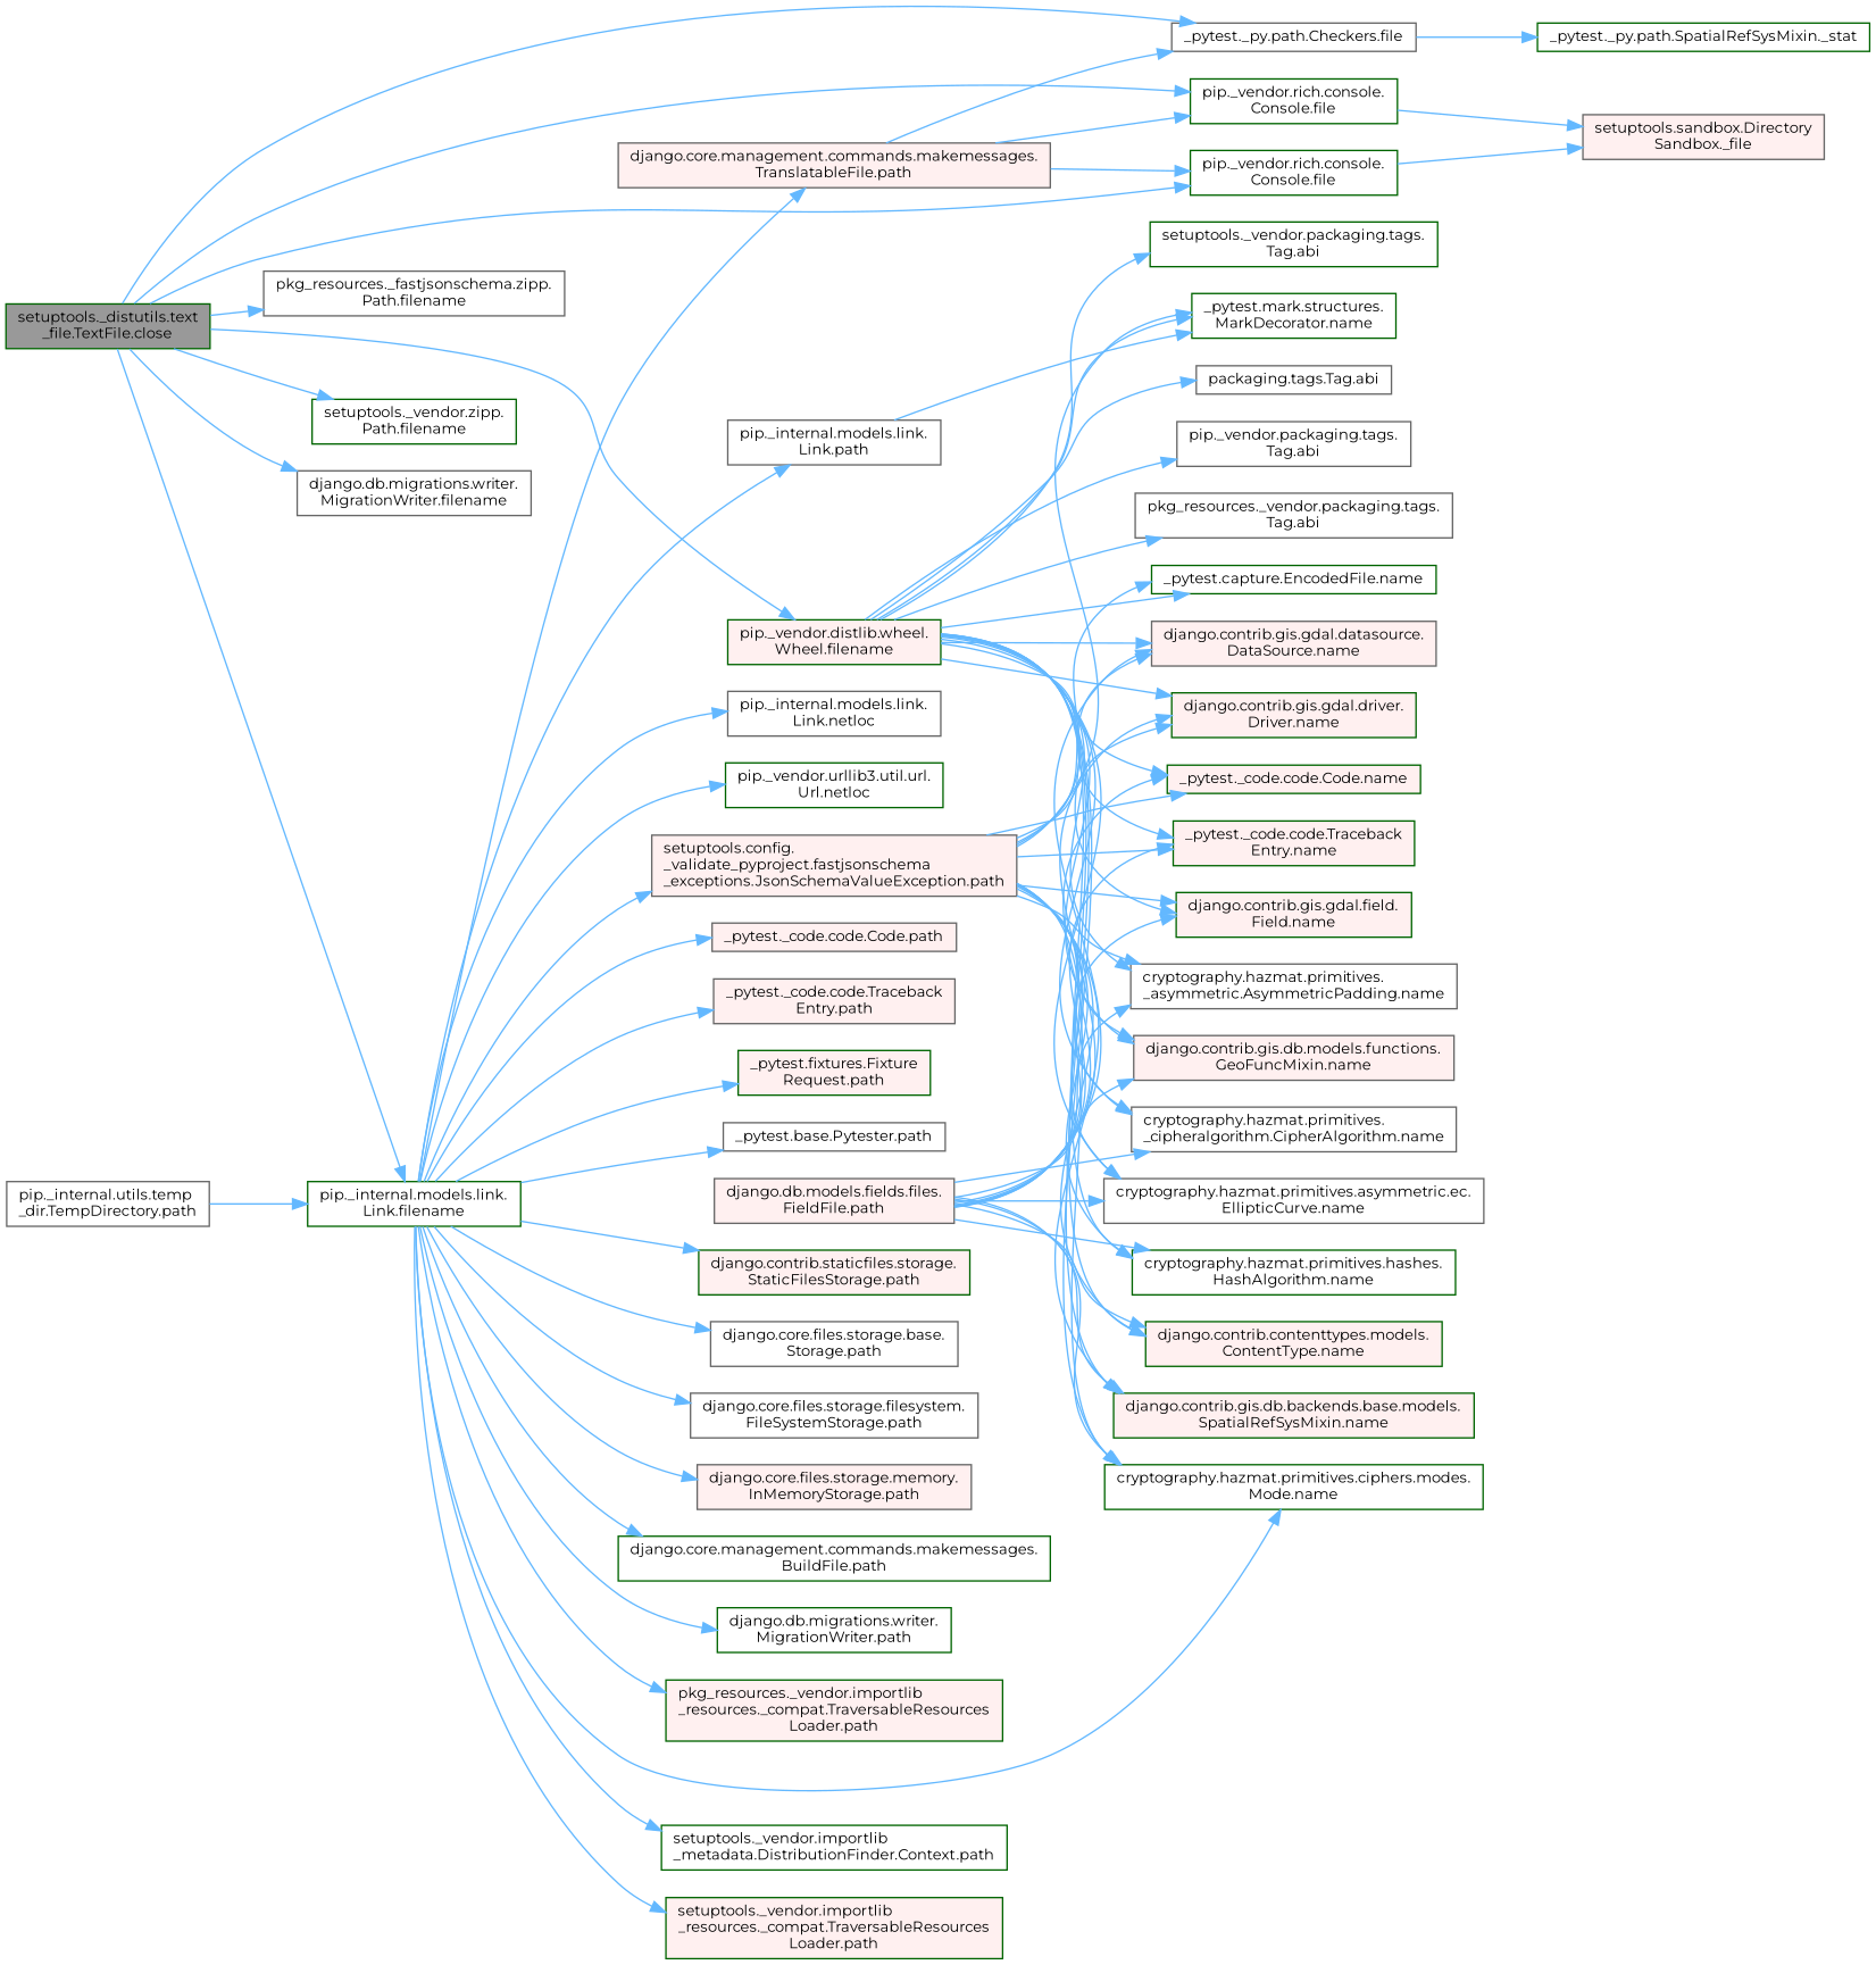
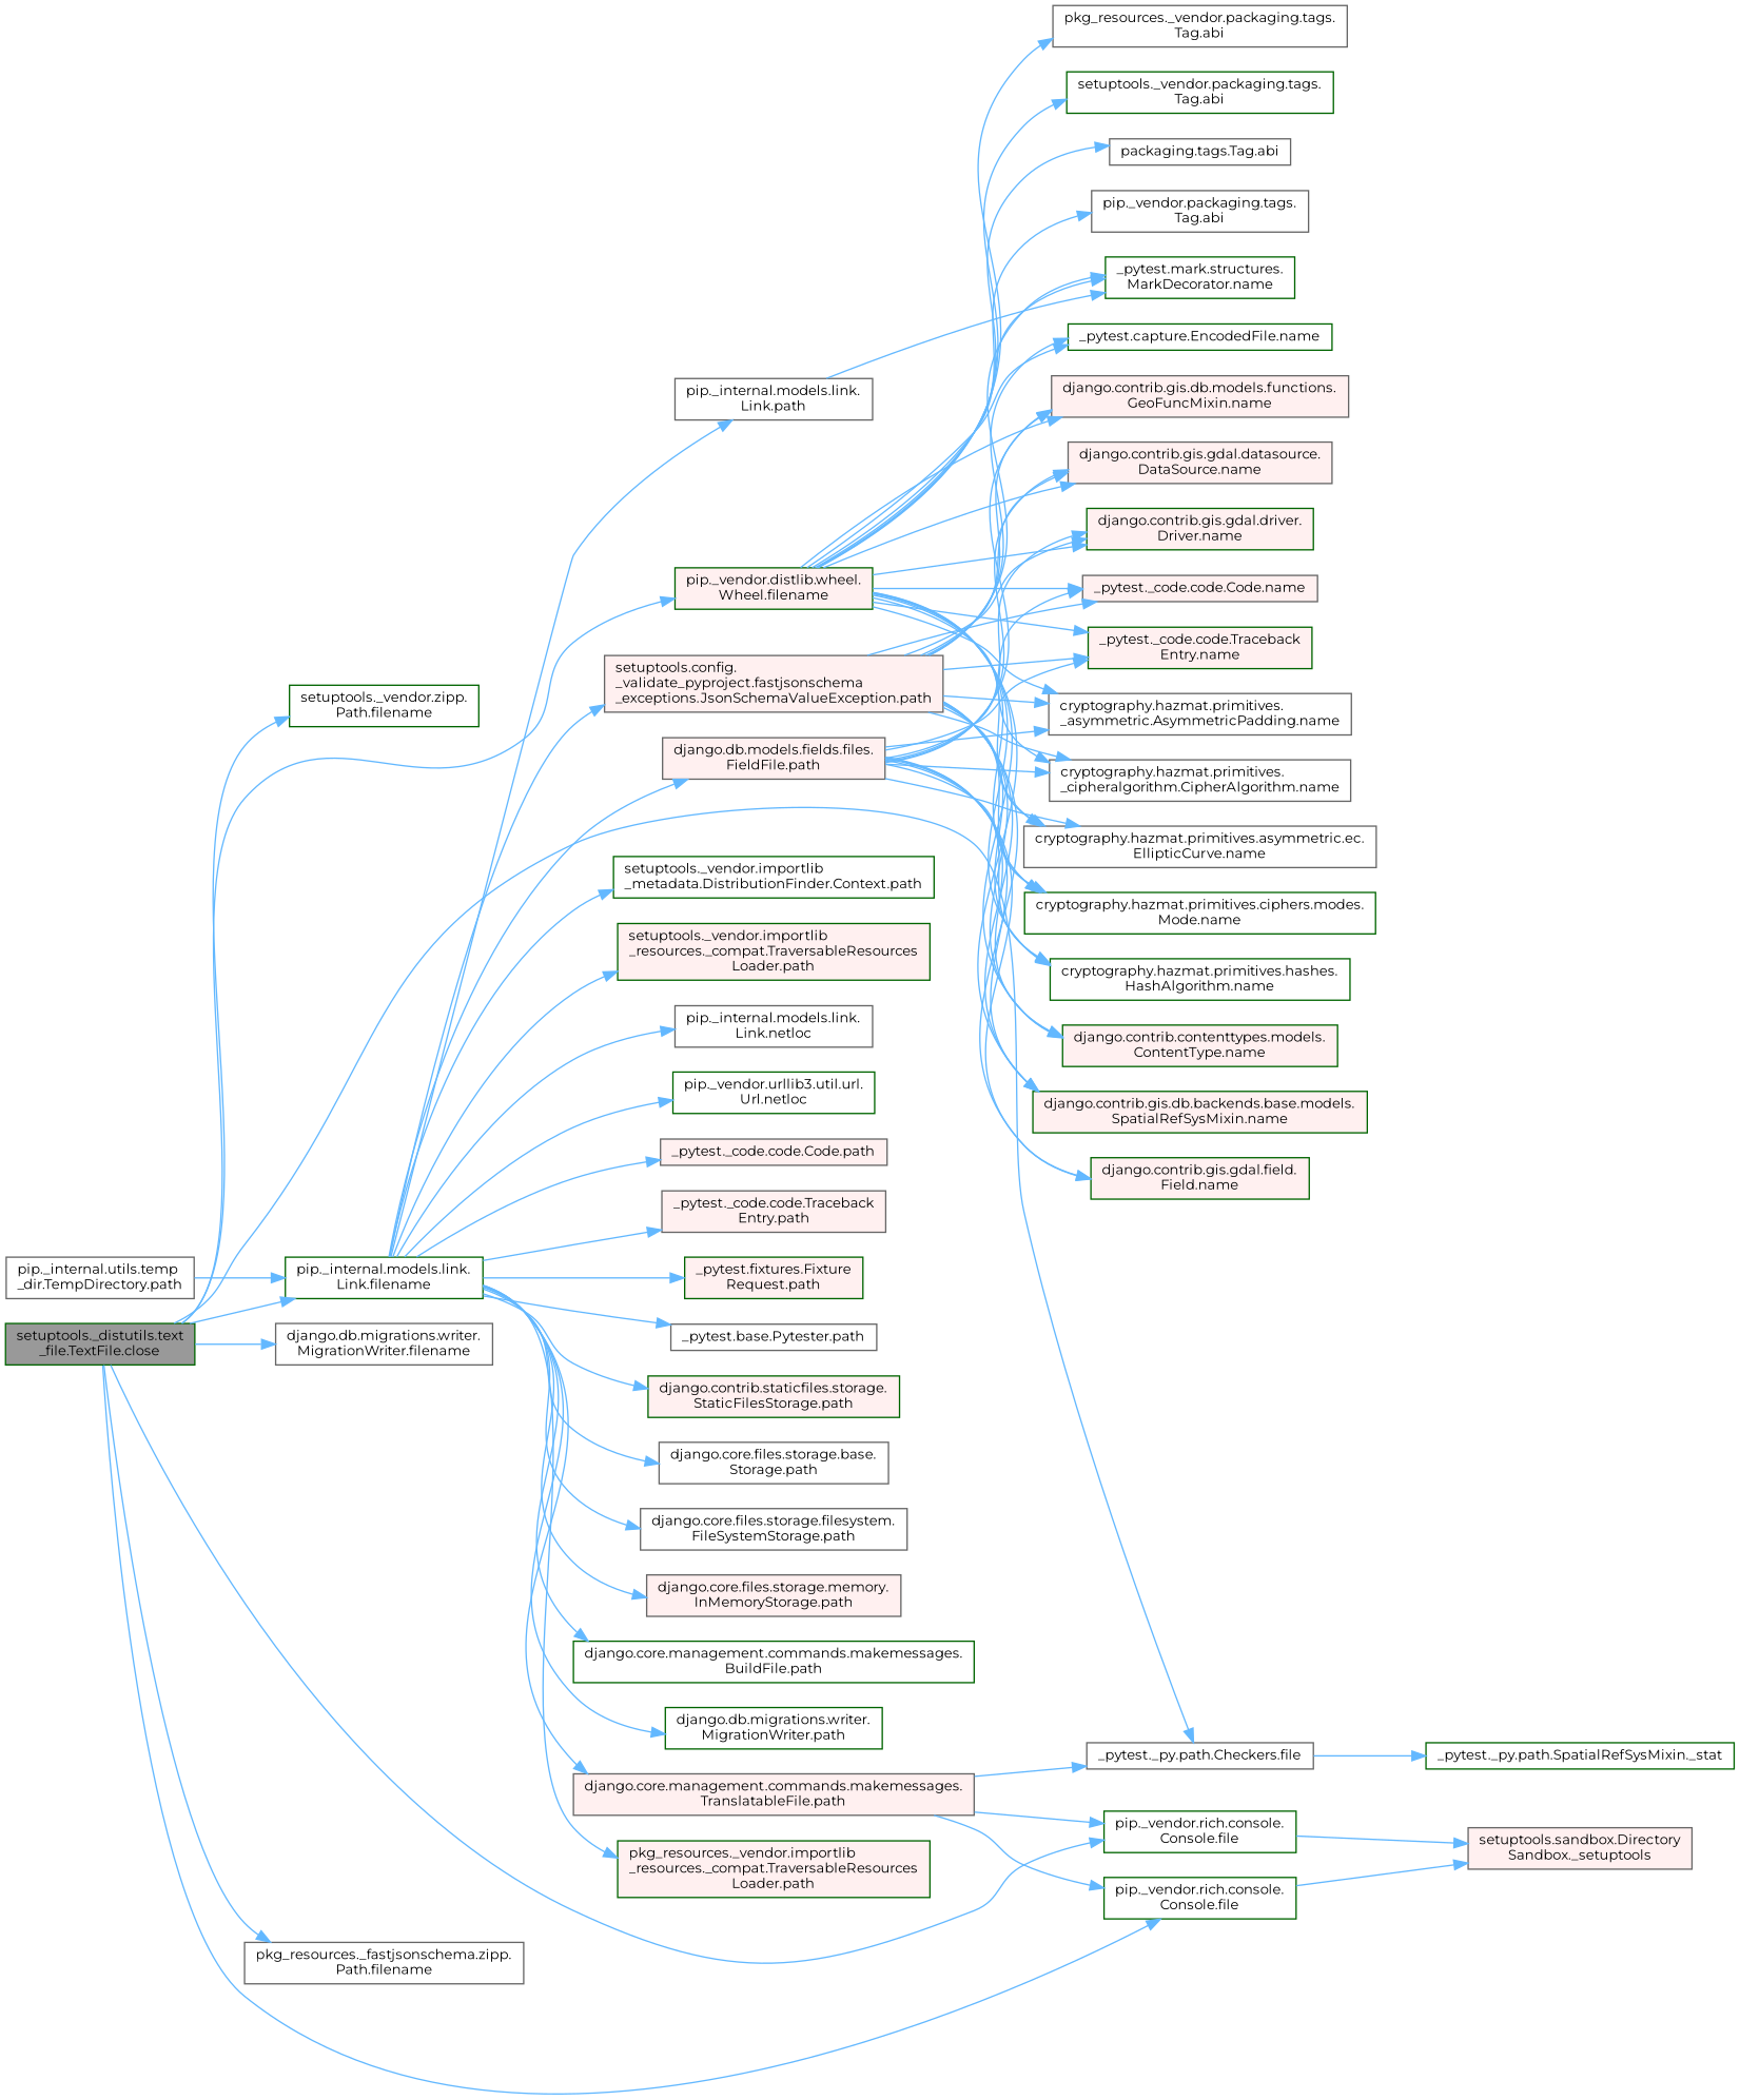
  digraph {
    fontname=Montserrat
    rankdir=LR
    node [color=darkgreen fillcolor=white fontname=Montserrat fontsize=10 shape=box style=filled]
    edge [color=steelblue1 fontname=Montserrat fontsize=10 labelfontname=Helvetica labelfontsize=10 style=solid]
    n1 [fillcolor=grey60 fontcolor=black height=0.2 label="setuptools._distutils.text\l_file.TextFile.close" width=0.4]
    n2 [color=gray40 height=0.2 label="_pytest._py.path.Checkers.file" width=0.4]
    n3 [height=0.2 label="pip._vendor.rich.console.\lConsole.file" width=0.4]
    n4 [height=0.2 label="pip._vendor.rich.console.\lConsole.file" width=0.4]
    n5 [color=gray40 height=0.2 label="django.db.migrations.writer.\lMigrationWriter.filename" width=0.4]
    n6 [height=0.2 label="pip._internal.models.link.\lLink.filename" width=0.4]
    n7 [fillcolor="#FFF0F0" height=0.2 label="pip._vendor.distlib.wheel.\lWheel.filename" width=0.4]
    n8 [color=gray40 height=0.2 label="pkg_resources._fastjsonschema.zipp.\lPath.filename" width=0.4]
    n9 [height=0.2 label="setuptools._vendor.zipp.\lPath.filename" width=0.4]
    n10 [height=0.2 label="_pytest._py.path.SpatialRefSysMixin._stat" width=0.4]
-   n11 [color=gray40 fillcolor="#FFF0F0" height=0.2 label="setuptools.sandbox.Directory\lSandbox._file" width=0.4]
+   n11 [color=gray40 fillcolor="#FFF0F0" height=0.2 label="setuptools.sandbox.Directory\lSandbox._setuptools" width=0.4]
    n12 [color=gray40 height=0.2 label="pip._internal.models.link.\lLink.netloc" width=0.4]
    n13 [height=0.2 label="pip._vendor.urllib3.util.url.\lUrl.netloc" width=0.4]
    n14 [color=gray40 fillcolor="#FFF0F0" height=0.2 label="_pytest._code.code.Code.path" width=0.4]
    n15 [color=gray40 fillcolor="#FFF0F0" height=0.2 label="_pytest._code.code.Traceback\lEntry.path" width=0.4]
    n16 [fillcolor="#FFF0F0" height=0.2 label="_pytest.fixtures.Fixture\lRequest.path" width=0.4]
    n17 [color=gray40 height=0.2 label="_pytest.base.Pytester.path" width=0.4]
    n18 [fillcolor="#FFF0F0" height=0.2 label="django.contrib.staticfiles.storage.\lStaticFilesStorage.path" width=0.4]
    n19 [color=gray40 height=0.2 label="django.core.files.storage.base.\lStorage.path" width=0.4]
    n20 [color=gray40 height=0.2 label="django.core.files.storage.filesystem.\lFileSystemStorage.path" width=0.4]
    n21 [color=gray40 fillcolor="#FFF0F0" height=0.2 label="django.core.files.storage.memory.\lInMemoryStorage.path" width=0.4]
    n22 [height=0.2 label="django.core.management.commands.makemessages.\lBuildFile.path" width=0.4]
    n23 [color=gray40 fillcolor="#FFF0F0" height=0.2 label="django.core.management.commands.makemessages.\lTranslatableFile.path" width=0.4]
    n24 [height=0.2 label="django.db.migrations.writer.\lMigrationWriter.path" width=0.4]
    n25 [color=gray40 fillcolor="#FFF0F0" height=0.2 label="django.db.models.fields.files.\lFieldFile.path" width=0.4]
    n26 [color=gray40 height=0.2 label="pip._internal.models.link.\lLink.path" width=0.4]
    n27 [fillcolor="#FFF0F0" height=0.2 label="pkg_resources._vendor.importlib\l_resources._compat.TraversableResources\lLoader.path" width=0.4]
    n28 [height=0.2 label="setuptools._vendor.importlib\l_metadata.DistributionFinder.Context.path" width=0.4]
    n29 [fillcolor="#FFF0F0" height=0.2 label="setuptools._vendor.importlib\l_resources._compat.TraversableResources\lLoader.path" width=0.4]
    n30 [color=gray40 fillcolor="#FFF0F0" height=0.2 label="setuptools.config.\l_validate_pyproject.fastjsonschema\l_exceptions.JsonSchemaValueException.path" width=0.4]
-   n31 [fillcolor="#FFF0F0" height=0.2 label="_pytest._code.code.Code.name" width=0.4]
+   n31 [color=gray40 fillcolor="#FFF0F0" height=0.2 label="_pytest._code.code.Code.name" width=0.4]
    n32 [fillcolor="#FFF0F0" height=0.2 label="_pytest._code.code.Traceback\lEntry.name" width=0.4]
    n33 [height=0.2 label="_pytest.capture.EncodedFile.name" width=0.4]
    n34 [height=0.2 label="_pytest.mark.structures.\lMarkDecorator.name" width=0.4]
    n35 [color=gray40 height=0.2 label="cryptography.hazmat.primitives.\l_asymmetric.AsymmetricPadding.name" width=0.4]
    n36 [color=gray40 height=0.2 label="cryptography.hazmat.primitives.\l_cipheralgorithm.CipherAlgorithm.name" width=0.4]
    n37 [color=gray40 height=0.2 label="cryptography.hazmat.primitives.asymmetric.ec.\lEllipticCurve.name" width=0.4]
    n38 [height=0.2 label="cryptography.hazmat.primitives.ciphers.modes.\lMode.name" width=0.4]
    n39 [height=0.2 label="cryptography.hazmat.primitives.hashes.\lHashAlgorithm.name" width=0.4]
    n40 [fillcolor="#FFF0F0" height=0.2 label="django.contrib.contenttypes.models.\lContentType.name" width=0.4]
    n41 [fillcolor="#FFF0F0" height=0.2 label="django.contrib.gis.db.backends.base.models.\lSpatialRefSysMixin.name" width=0.4]
    n42 [color=gray40 fillcolor="#FFF0F0" height=0.2 label="django.contrib.gis.db.models.functions.\lGeoFuncMixin.name" width=0.4]
    n43 [color=gray40 fillcolor="#FFF0F0" height=0.2 label="django.contrib.gis.gdal.datasource.\lDataSource.name" width=0.4]
    n44 [fillcolor="#FFF0F0" height=0.2 label="django.contrib.gis.gdal.driver.\lDriver.name" width=0.4]
    n45 [fillcolor="#FFF0F0" height=0.2 label="django.contrib.gis.gdal.field.\lField.name" width=0.4]
    n46 [color=gray40 height=0.2 label="packaging.tags.Tag.abi" width=0.4]
    n47 [color=gray40 height=0.2 label="pip._vendor.packaging.tags.\lTag.abi" width=0.4]
    n48 [color=gray40 height=0.2 label="pkg_resources._vendor.packaging.tags.\lTag.abi" width=0.4]
    n49 [height=0.2 label="setuptools._vendor.packaging.tags.\lTag.abi" width=0.4]
    n50 [color=gray40 height=0.2 label="pip._internal.utils.temp\l_dir.TempDirectory.path" width=0.4]
    n1 -> n2
    n1 -> n3
    n1 -> n4
    n1 -> n5
    n1 -> n6
    n1 -> n7
    n1 -> n8
    n1 -> n9
    n2 -> n10
    n3 -> n11
    n4 -> n11
    n6 -> n12
    n6 -> n13
    n6 -> n14
    n6 -> n15
    n6 -> n16
    n6 -> n17
    n6 -> n18
    n6 -> n19
    n6 -> n20
    n6 -> n21
    n6 -> n22
    n6 -> n23
    n6 -> n24
-   n6 -> n38
+   n6 -> n25
    n6 -> n26
    n6 -> n27
    n6 -> n28
    n6 -> n29
    n6 -> n30
    n7 -> n31
    n7 -> n32
    n7 -> n33
    n7 -> n34
    n7 -> n35
    n7 -> n36
    n7 -> n37
    n7 -> n38
    n7 -> n39
    n7 -> n40
    n7 -> n41
    n7 -> n42
    n7 -> n43
    n7 -> n44
-   n7 -> n45
    n7 -> n46
    n7 -> n47
    n7 -> n48
    n7 -> n49
    n23 -> n2
    n23 -> n3
    n23 -> n4
    n25 -> n31
    n25 -> n32
    n25 -> n35
    n25 -> n36
    n25 -> n37
    n25 -> n38
    n25 -> n39
    n25 -> n40
    n25 -> n41
    n25 -> n42
    n25 -> n43
    n25 -> n44
    n25 -> n45
    n26 -> n34
    n30 -> n31
    n30 -> n32
    n30 -> n33
    n30 -> n34
    n30 -> n35
    n30 -> n36
    n30 -> n37
    n30 -> n38
    n30 -> n39
    n30 -> n40
    n30 -> n41
    n30 -> n42
    n30 -> n43
    n30 -> n44
    n30 -> n45
    n50 -> n6
  }
